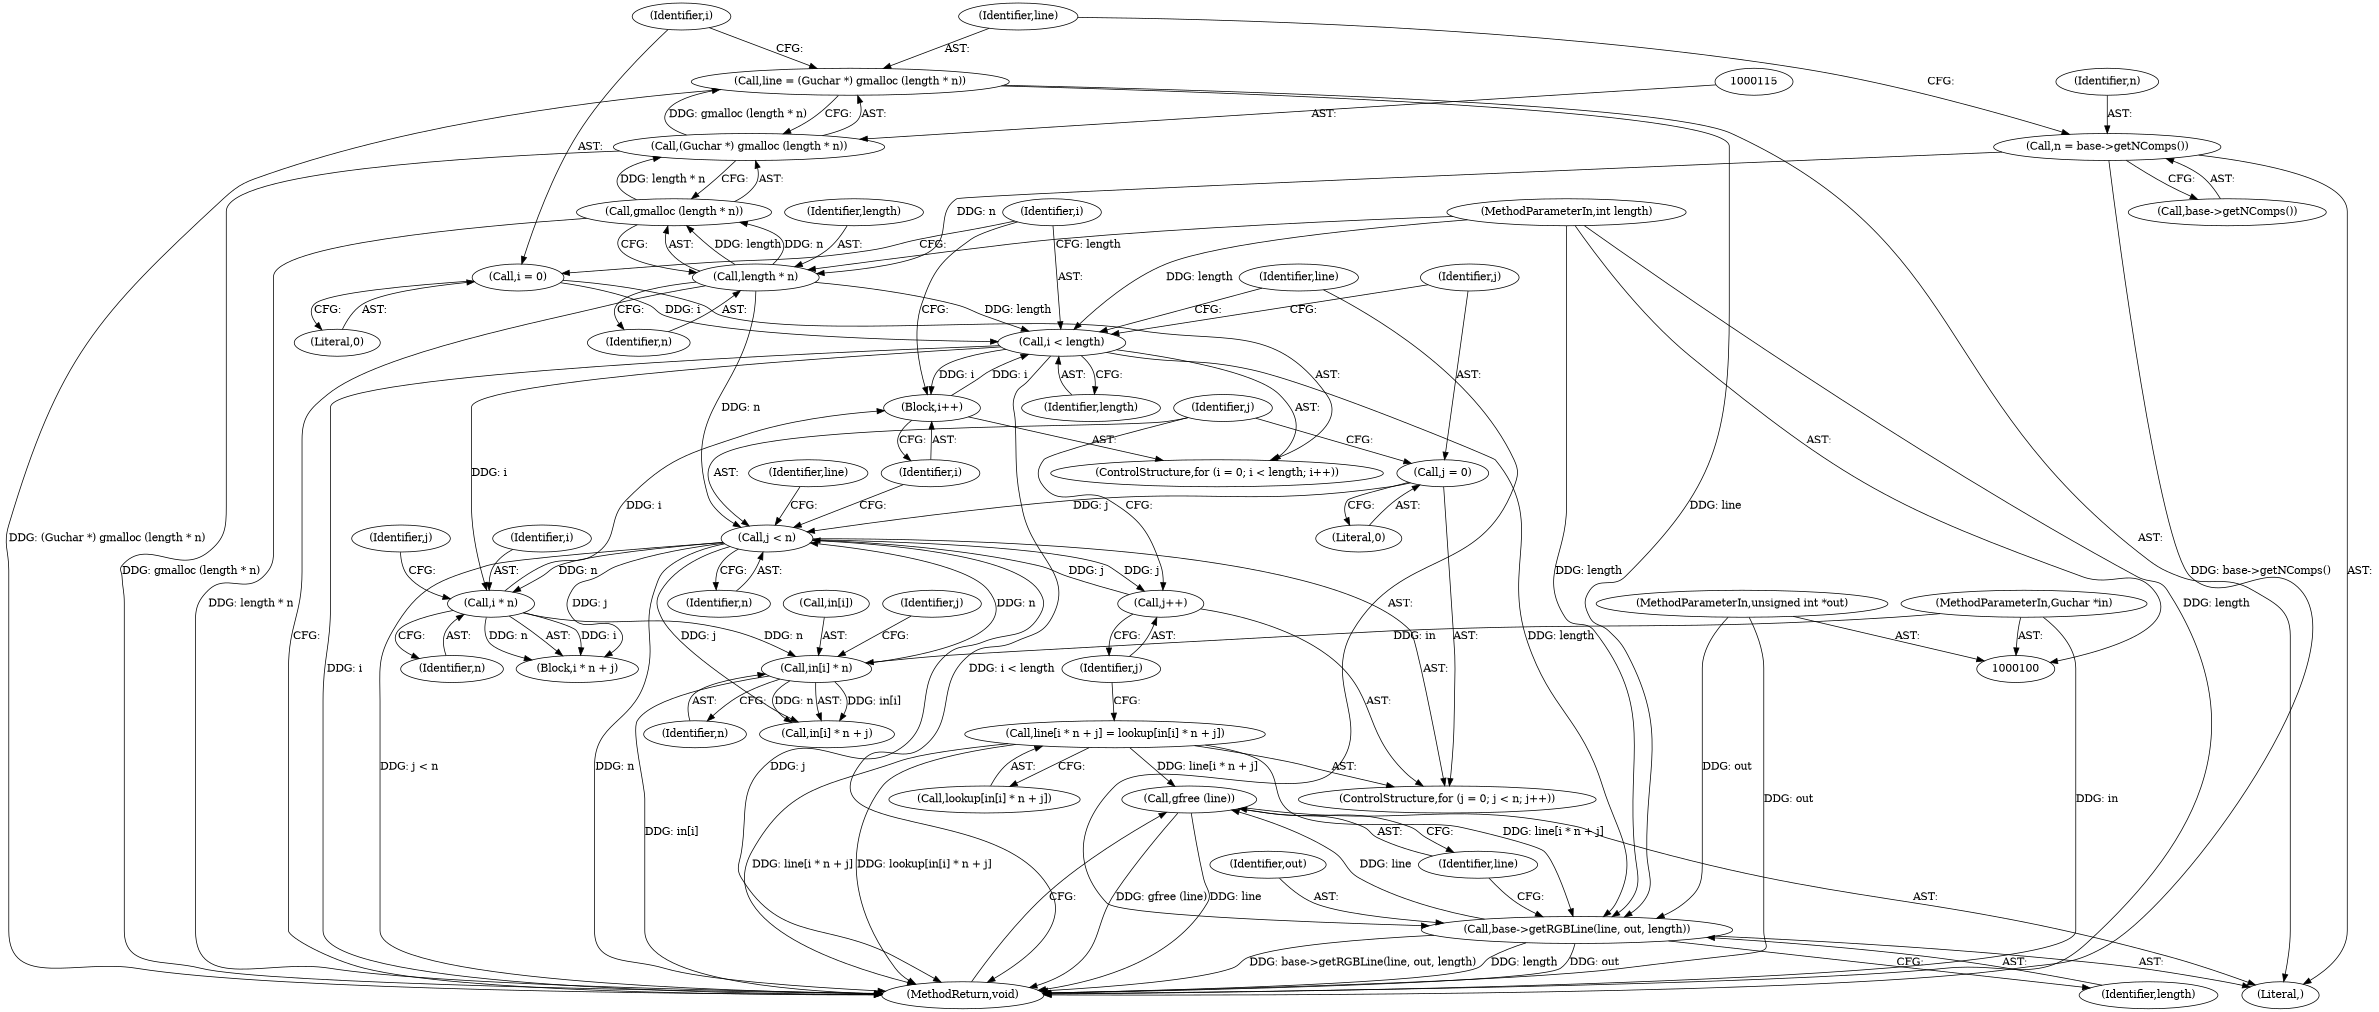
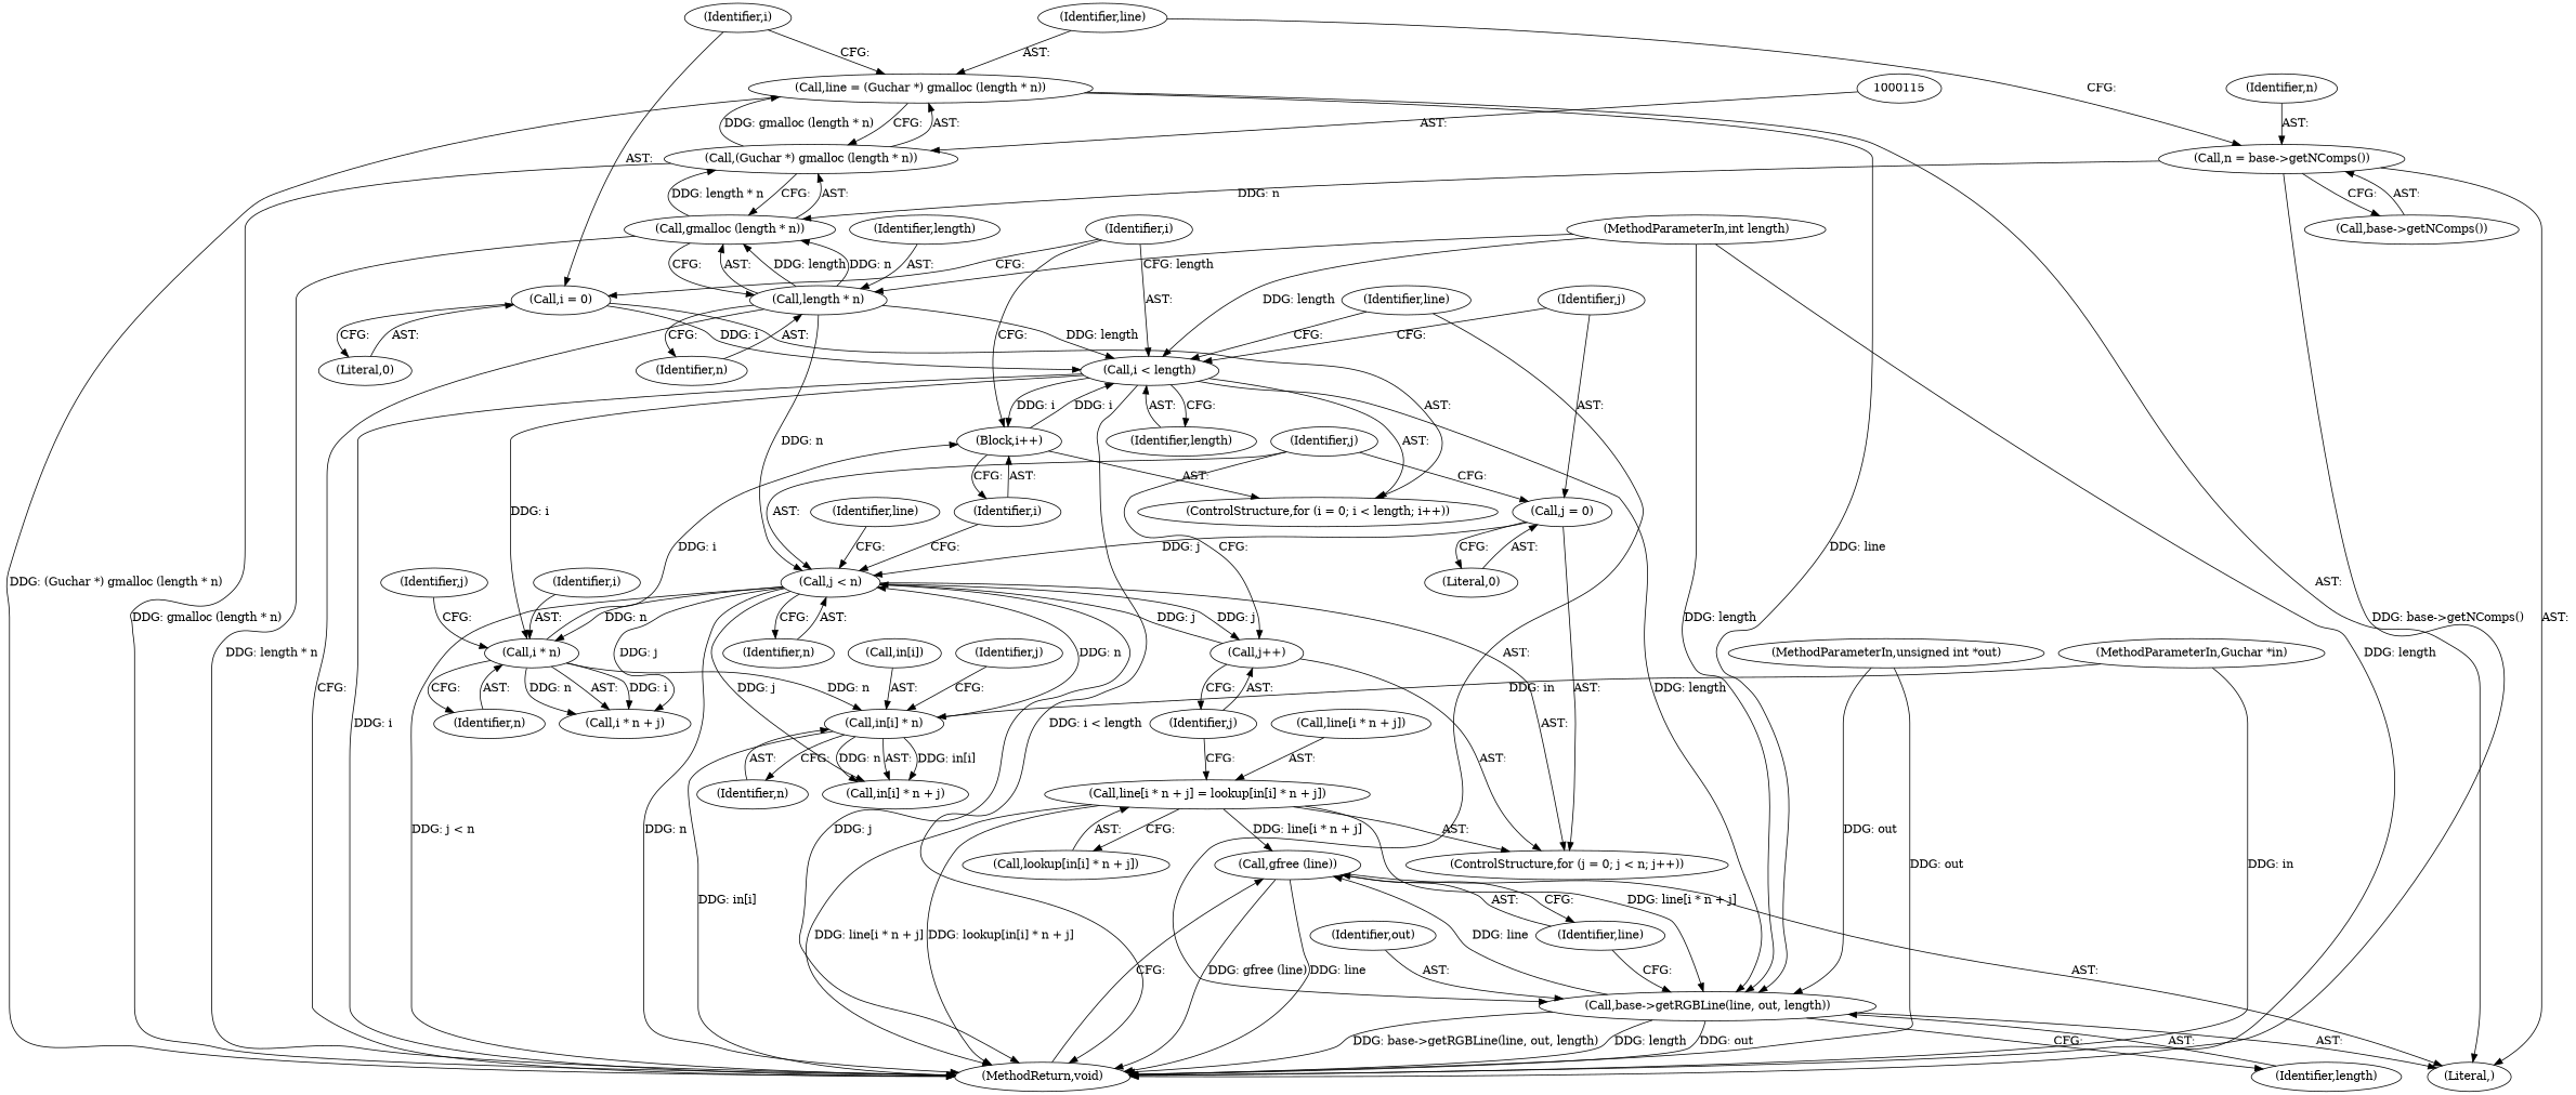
  digraph {
    n1 [label="(Call,gfree (line))"]
    n2 [label="(MethodReturn,void)"]
    n3 [label="(Identifier,line)"]
    n4 [label="(Literal,)"]
    n5 [label="(Call,base->getRGBLine(line, out, length))"]
    n6 [label="(Call,line[i * n + j] = lookup[in[i] * n + j])"]
    n7 [label="(ControlStructure,for (j = 0; j < n; j++))"]
    n8 [label="(Call,lookup[in[i] * n + j])"]
    n9 [label="(Identifier,length)"]
    n10 [label="(Call,line = (Guchar *) gmalloc (length * n))"]
    n11 [label="(Call,(Guchar *) gmalloc (length * n))"]
    n12 [label="(Call,gmalloc (length * n))"]
    n13 [label="(Call,length * n)"]
    n14 [label="(Call,i < length)"]
    n15 [label="(Call,j < n)"]
    n16 [label="(Identifier,n)"]
    n17 [label="(Block,i++)"]
    n18 [label="(Call,i * n)"]
    n19 [label="(ControlStructure,for (i = 0; i < length; i++))"]
    n20 [label="(Identifier,length)"]
-   n21 [label="(Block,i * n + j)"]
+   n21 [label="(Call,i * n + j)"]
    n22 [label="(Call,j++)"]
    n23 [label="(Identifier,n)"]
    n24 [label="(Call,in[i] * n + j)"]
    n25 [label="(MethodParameterIn,int length)"]
-   1000100
    n27 [label="(Call,n = base->getNComps())"]
    n28 [label="(Call,base->getNComps())"]
    n29 [label="(MethodParameterIn,unsigned int *out)"]
    n30 [label="(Identifier,i)"]
    n31 [label="(Call,in[i] * n)"]
    n32 [label="(Identifier,n)"]
    n33 [label="(Call,i = 0)"]
    n34 [label="(Literal,0)"]
    n35 [label="(Identifier,n)"]
    n36 [label="(Identifier,j)"]
    n37 [label="(Call,j = 0)"]
    n38 [label="(Literal,0)"]
    n39 [label="(MethodParameterIn,Guchar *in)"]
    n40 [label="(Identifier,i)"]
    n41 [label="(Identifier,j)"]
    n42 [label="(Identifier,out)"]
    n43 [label="(Identifier,n)"]
    n44 [label="(Identifier,line)"]
    n45 [label="(Identifier,length)"]
    n46 [label="(Identifier,line)"]
    n47 [label="(Identifier,line)"]
    n48 [label="(Identifier,j)"]
    n49 [label="(Call,in[i])"]
    n50 [label="(Identifier,j)"]
+   n51 [label="(Call,line[i * n + j])"]
    n52 [label="(Identifier,i)"]
    n53 [label="(Identifier,i)"]
    n54 [label="(Identifier,j)"]
    1000115
    n1 -> n2 [label="DDG: gfree (line)"]
    n1 -> n2 [label="DDG: line"]
    n1 -> n3 [label="CFG: "]
    n1 -> n4 [label="AST: "]
    n2 -> n1 [label="CFG: "]
    n3 -> n1 [label="AST: "]
    n3 -> n5 [label="CFG: "]
    n5 -> n1 [label="DDG: line"]
    n5 -> n2 [label="DDG: out"]
    n5 -> n2 [label="DDG: base->getRGBLine(line, out, length)"]
    n5 -> n2 [label="DDG: length"]
    n5 -> n4 [label="AST: "]
    n5 -> n9 [label="CFG: "]
    n6 -> n1 [label="DDG: line[i * n + j]"]
    n6 -> n2 [label="DDG: lookup[in[i] * n + j]"]
    n6 -> n2 [label="DDG: line[i * n + j]"]
    n6 -> n5 [label="DDG: line[i * n + j]"]
    n6 -> n7 [label="AST: "]
    n6 -> n8 [label="CFG: "]
    n8 -> n6 [label="AST: "]
    n9 -> n5 [label="AST: "]
    n10 -> n2 [label="DDG: (Guchar *) gmalloc (length * n)"]
    n10 -> n4 [label="AST: "]
    n10 -> n5 [label="DDG: line"]
    n10 -> n11 [label="CFG: "]
    n11 -> n2 [label="DDG: gmalloc (length * n)"]
    n11 -> n10 [label="AST: "]
    n11 -> n10 [label="DDG: gmalloc (length * n)"]
    n11 -> n12 [label="CFG: "]
    n12 -> n2 [label="DDG: length * n"]
    n12 -> n11 [label="AST: "]
    n12 -> n11 [label="DDG: length * n"]
    n12 -> n13 [label="CFG: "]
    n13 -> n2 [label="CFG: "]
    n13 -> n12 [label="AST: "]
    n13 -> n12 [label="DDG: length"]
    n13 -> n12 [label="DDG: n"]
    n13 -> n14 [label="DDG: length"]
    n13 -> n15 [label="DDG: n"]
    n13 -> n16 [label="CFG: "]
    n14 -> n2 [label="DDG: i"]
    n14 -> n2 [label="DDG: i < length"]
    n14 -> n5 [label="DDG: length"]
    n14 -> n17 [label="DDG: i"]
    n14 -> n18 [label="DDG: i"]
    n14 -> n19 [label="AST: "]
    n14 -> n20 [label="CFG: "]
    n15 -> n2 [label="DDG: j"]
    n15 -> n2 [label="DDG: j < n"]
    n15 -> n2 [label="DDG: n"]
    n15 -> n7 [label="AST: "]
    n15 -> n18 [label="DDG: n"]
    n15 -> n21 [label="DDG: j"]
    n15 -> n22 [label="DDG: j"]
    n15 -> n23 [label="CFG: "]
    n15 -> n24 [label="DDG: j"]
    n16 -> n13 [label="AST: "]
    n17 -> n14 [label="DDG: i"]
    n17 -> n19 [label="AST: "]
    n17 -> n30 [label="CFG: "]
    n18 -> n17 [label="DDG: i"]
    n18 -> n21 [label="AST: "]
    n18 -> n21 [label="DDG: i"]
    n18 -> n21 [label="DDG: n"]
    n18 -> n31 [label="DDG: n"]
    n18 -> n32 [label="CFG: "]
    n20 -> n14 [label="AST: "]
    n22 -> n7 [label="AST: "]
    n22 -> n15 [label="DDG: j"]
    n22 -> n36 [label="CFG: "]
    n23 -> n15 [label="AST: "]
    n25 -> n2 [label="DDG: length"]
    n25 -> n5 [label="DDG: length"]
    n25 -> n13 [label="CFG: length"]
    n25 -> n14 [label="DDG: length"]
-   n25 -> 1000100 [label="AST: "]
    n27 -> n2 [label="DDG: base->getNComps()"]
    n27 -> n4 [label="AST: "]
-   n27 -> n13 [label="DDG: n"]
+   n27 -> n12 [label="DDG: n"]
    n27 -> n28 [label="CFG: "]
    n28 -> n27 [label="AST: "]
    n29 -> n2 [label="DDG: out"]
    n29 -> n5 [label="DDG: out"]
-   n29 -> 1000100 [label="AST: "]
    n30 -> n15 [label="CFG: "]
    n30 -> n17 [label="AST: "]
    n31 -> n2 [label="DDG: in[i]"]
    n31 -> n15 [label="DDG: n"]
    n31 -> n24 [label="AST: "]
    n31 -> n24 [label="DDG: in[i]"]
    n31 -> n24 [label="DDG: n"]
    n31 -> n35 [label="CFG: "]
    n32 -> n18 [label="AST: "]
    n33 -> n14 [label="DDG: i"]
    n33 -> n19 [label="AST: "]
    n33 -> n34 [label="CFG: "]
    n34 -> n33 [label="AST: "]
    n35 -> n31 [label="AST: "]
    n36 -> n6 [label="CFG: "]
    n36 -> n22 [label="AST: "]
    n37 -> n7 [label="AST: "]
    n37 -> n15 [label="DDG: j"]
    n37 -> n38 [label="CFG: "]
    n38 -> n37 [label="AST: "]
    n39 -> n2 [label="DDG: in"]
-   n39 -> 1000100 [label="AST: "]
    n39 -> n31 [label="DDG: in"]
    n40 -> n14 [label="AST: "]
    n40 -> n17 [label="CFG: "]
    n40 -> n33 [label="CFG: "]
    n41 -> n18 [label="CFG: "]
    n42 -> n5 [label="AST: "]
    n43 -> n27 [label="AST: "]
    n44 -> n10 [label="AST: "]
    n44 -> n27 [label="CFG: "]
    n45 -> n13 [label="AST: "]
    n46 -> n15 [label="CFG: "]
    n47 -> n5 [label="AST: "]
    n47 -> n14 [label="CFG: "]
    n48 -> n14 [label="CFG: "]
    n48 -> n37 [label="AST: "]
    n49 -> n31 [label="AST: "]
    n50 -> n15 [label="AST: "]
    n50 -> n22 [label="CFG: "]
    n50 -> n37 [label="CFG: "]
+   n51 -> n6 [label="AST: "]
    n52 -> n10 [label="CFG: "]
    n52 -> n33 [label="AST: "]
    n53 -> n18 [label="AST: "]
    n54 -> n31 [label="CFG: "]
    1000115 -> n11 [label="AST: "]
  }
